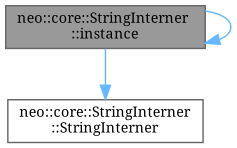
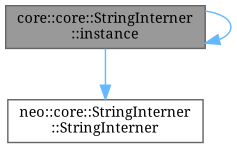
  digraph {
    rankdir=TB
    fontname="Noto Serif"
    node [fontname="Noto Serif" fontsize=10 shape=box style=filled]
    edge [color=steelblue1 fontname="Noto Serif" fontsize=10 labelfontname=Helvetica labelfontsize=10 style=solid]
-   n1 [color=gray40 fillcolor=grey60 fontcolor=black height=0.2 label="neo::core::StringInterner\l::instance" width=0.4]
+   n1 [color=gray40 fillcolor=grey60 fontcolor=black height=0.2 label="core::core::StringInterner\l::instance" width=0.4]
    n2 [color=grey40 fillcolor=white height=0.2 label="neo::core::StringInterner\l::StringInterner" width=0.4]
    n1 -> n1
    n1 -> n2
  }
